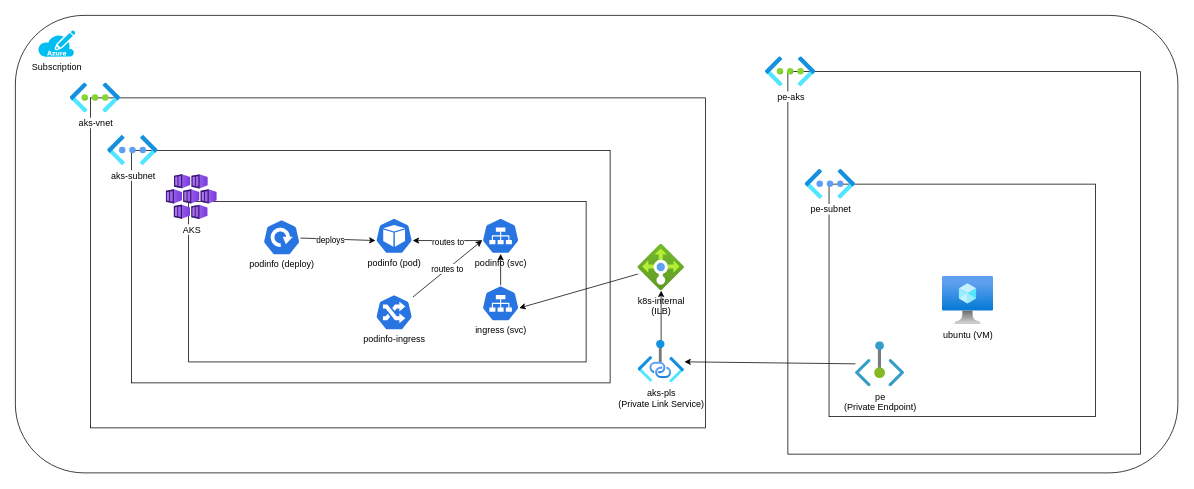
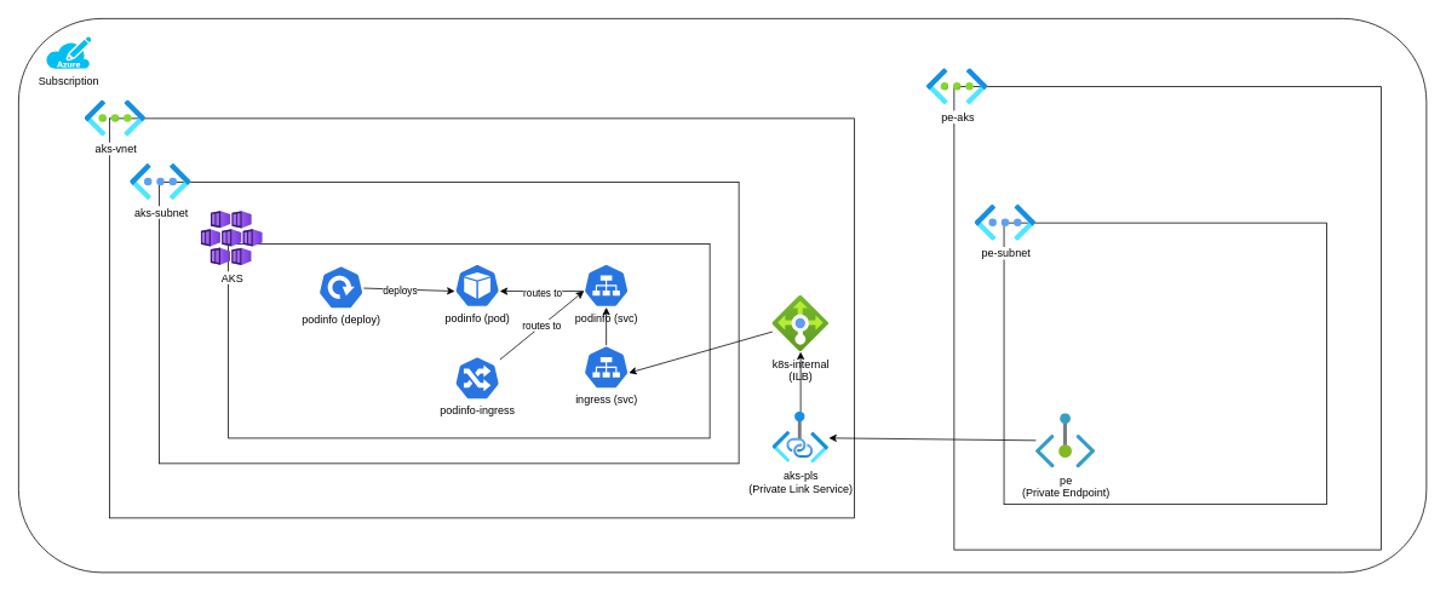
  <mxCell id="0" />
  <mxCell id="1" parent="0" />
  <mxCell id="2" value="" style="rounded=1;whiteSpace=wrap;html=1;" parent="1" vertex="1"><mxGeometry x="20" y="20" width="1550" height="610" as="geometry" /></mxCell>
  <mxCell id="3" value="Subscription" style="verticalLabelPosition=bottom;html=1;verticalAlign=top;align=center;strokeColor=none;fillColor=#00BEF2;shape=mxgraph.azure.azure_subscription;" parent="1" vertex="1"><mxGeometry x="50" y="40" width="50" height="35" as="geometry" /></mxCell>
  <mxCell id="4" value="" style="whiteSpace=wrap;html=1;" parent="1" vertex="1"><mxGeometry x="120" y="130" width="820" height="440" as="geometry" /></mxCell>
  <mxCell id="5" value="aks-vnet" style="aspect=fixed;html=1;points=[];align=center;image;fontSize=12;image=img/lib/azure2/networking/Virtual_Networks.svg;" parent="1" vertex="1"><mxGeometry x="93" y="110" width="67" height="40" as="geometry" /></mxCell>
  <mxCell id="6" value="" style="group" parent="1" vertex="1" connectable="0"><mxGeometry x="143" y="220" width="670" height="290" as="geometry" /></mxCell>
  <mxCell id="7" value="" style="whiteSpace=wrap;html=1;" parent="6" vertex="1"><mxGeometry x="31.905" y="-20" width="638.095" height="310" as="geometry" /></mxCell>
  <mxCell id="8" value="" style="group" parent="6" vertex="1" connectable="0"><mxGeometry x="78" y="12.083" width="560" height="253.75" as="geometry" /></mxCell>
  <mxCell id="9" value="" style="whiteSpace=wrap;html=1;" parent="8" vertex="1"><mxGeometry x="30" y="36.25" width="530" height="213.75" as="geometry" /></mxCell>
  <mxCell id="10" value="AKS" style="aspect=fixed;html=1;points=[];align=center;image;fontSize=12;image=img/lib/azure2/containers/Kubernetes_Services.svg;" parent="8" vertex="1"><mxGeometry width="68" height="60" as="geometry" /></mxCell>
  <mxCell id="11" style="edgeStyle=none;html=1;entryX=0.995;entryY=0.63;entryDx=0;entryDy=0;entryPerimeter=0;exitX=0.005;exitY=0.63;exitDx=0;exitDy=0;exitPerimeter=0;" parent="8" source="14" target="13" edge="1"><mxGeometry relative="1" as="geometry"><mxPoint x="439" y="173.27" as="sourcePoint" /></mxGeometry></mxCell>
  <mxCell id="12" value="routes to" style="edgeLabel;html=1;align=center;verticalAlign=middle;resizable=0;points=[];" parent="11" vertex="1" connectable="0"><mxGeometry x="0.001" y="1" relative="1" as="geometry"><mxPoint as="offset" /></mxGeometry></mxCell>
  <mxCell id="13" value="&lt;br&gt;&lt;br&gt;&lt;br&gt;&lt;br&gt;&lt;br&gt;podinfo (pod)" style="sketch=0;html=1;dashed=0;whitespace=wrap;fillColor=#2875E2;strokeColor=#ffffff;points=[[0.005,0.63,0],[0.1,0.2,0],[0.9,0.2,0],[0.5,0,0],[0.995,0.63,0],[0.72,0.99,0],[0.5,1,0],[0.28,0.99,0]];shape=mxgraph.kubernetes.icon;prIcon=pod" parent="8" vertex="1"><mxGeometry x="279" y="57.917" width="50" height="48" as="geometry" /></mxCell>
  <mxCell id="14" value="&lt;br&gt;&lt;br&gt;&lt;br&gt;&lt;br&gt;&lt;br&gt;podinfo (svc)" style="sketch=0;html=1;dashed=0;whitespace=wrap;fillColor=#2875E2;strokeColor=#ffffff;points=[[0.005,0.63,0],[0.1,0.2,0],[0.9,0.2,0],[0.5,0,0],[0.995,0.63,0],[0.72,0.99,0],[0.5,1,0],[0.28,0.99,0]];shape=mxgraph.kubernetes.icon;prIcon=svc" parent="8" vertex="1"><mxGeometry x="421" y="57.917" width="50" height="48" as="geometry" /></mxCell>
  <mxCell id="15" style="edgeStyle=none;html=1;entryX=0.005;entryY=0.63;entryDx=0;entryDy=0;entryPerimeter=0;" parent="8" source="17" target="13" edge="1"><mxGeometry relative="1" as="geometry" /></mxCell>
  <mxCell id="16" value="deploys" style="edgeLabel;html=1;align=center;verticalAlign=middle;resizable=0;points=[];" parent="15" vertex="1" connectable="0"><mxGeometry x="-0.199" y="-1" relative="1" as="geometry"><mxPoint as="offset" /></mxGeometry></mxCell>
  <mxCell id="17" value="&lt;br&gt;&lt;br&gt;&lt;br&gt;&lt;br&gt;&lt;br&gt;podinfo (deploy)" style="sketch=0;html=1;dashed=0;whitespace=wrap;fillColor=#2875E2;strokeColor=#ffffff;points=[[0.005,0.63,0],[0.1,0.2,0],[0.9,0.2,0],[0.5,0,0],[0.995,0.63,0],[0.72,0.99,0],[0.5,1,0],[0.28,0.99,0]];shape=mxgraph.kubernetes.icon;prIcon=deploy" parent="8" vertex="1"><mxGeometry x="129" y="59.997" width="50" height="48" as="geometry" /></mxCell>
  <mxCell id="18" value="routes to" style="edgeStyle=none;html=1;entryX=0.005;entryY=0.63;entryDx=0;entryDy=0;entryPerimeter=0;" edge="1" parent="8" source="19" target="14"><mxGeometry relative="1" as="geometry" /></mxCell>
  <mxCell id="19" value="&lt;br&gt;&lt;br&gt;&lt;br&gt;&lt;br&gt;&lt;br&gt;podinfo-ingress" style="sketch=0;html=1;dashed=0;whitespace=wrap;fillColor=#2875E2;strokeColor=#ffffff;points=[[0.005,0.63,0],[0.1,0.2,0],[0.9,0.2,0],[0.5,0,0],[0.995,0.63,0],[0.72,0.99,0],[0.5,1,0],[0.28,0.99,0]];shape=mxgraph.kubernetes.icon;prIcon=ing" vertex="1" parent="8"><mxGeometry x="279" y="159.917" width="50" height="48" as="geometry" /></mxCell>
  <mxCell id="20" style="edgeStyle=none;html=1;" edge="1" parent="8" source="21" target="14"><mxGeometry relative="1" as="geometry" /></mxCell>
  <mxCell id="21" value="&lt;br&gt;&lt;br&gt;&lt;br&gt;&lt;br&gt;&lt;br&gt;ingress (svc)" style="sketch=0;html=1;dashed=0;whitespace=wrap;fillColor=#2875E2;strokeColor=#ffffff;points=[[0.005,0.63,0],[0.1,0.2,0],[0.9,0.2,0],[0.5,0,0],[0.995,0.63,0],[0.72,0.99,0],[0.5,1,0],[0.28,0.99,0]];shape=mxgraph.kubernetes.icon;prIcon=svc" vertex="1" parent="8"><mxGeometry x="421" y="147.917" width="50" height="48" as="geometry" /></mxCell>
  <mxCell id="22" value="aks-subnet" style="aspect=fixed;html=1;points=[];align=center;image;fontSize=12;image=img/lib/azure2/networking/Virtual_Networks_Classic.svg;" parent="1" vertex="1"><mxGeometry x="143" y="180" width="67" height="40" as="geometry" /></mxCell>
  <mxCell id="23" style="edgeStyle=none;html=1;entryX=0.995;entryY=0.63;entryDx=0;entryDy=0;entryPerimeter=0;" parent="1" source="24" target="21" edge="1"><mxGeometry relative="1" as="geometry"><mxPoint x="709.75" y="410.24" as="targetPoint" /></mxGeometry></mxCell>
  <mxCell id="24" value="k8s-internal&lt;br&gt;(ILB)" style="aspect=fixed;html=1;points=[];align=center;image;fontSize=12;image=img/lib/azure2/networking/Load_Balancers.svg;" parent="1" vertex="1"><mxGeometry x="850" y="325" width="62" height="62" as="geometry" /></mxCell>
  <mxCell id="25" value="" style="whiteSpace=wrap;html=1;" parent="1" vertex="1"><mxGeometry x="1050" y="95" width="470" height="510" as="geometry" /></mxCell>
  <mxCell id="26" value="pe-aks" style="aspect=fixed;html=1;points=[];align=center;image;fontSize=12;image=img/lib/azure2/networking/Virtual_Networks.svg;" parent="1" vertex="1"><mxGeometry x="1020" y="75" width="67" height="40" as="geometry" /></mxCell>
  <mxCell id="27" style="edgeStyle=none;html=1;" parent="1" source="28" target="24" edge="1"><mxGeometry relative="1" as="geometry" /></mxCell>
  <mxCell id="28" value="aks-pls&lt;br&gt;(Private Link Service)" style="aspect=fixed;html=1;points=[];align=center;image;fontSize=12;image=img/lib/azure2/networking/Private_Link.svg;" parent="1" vertex="1"><mxGeometry x="850" y="453.17" width="62" height="56.83" as="geometry" /></mxCell>
  <mxCell id="29" value="" style="whiteSpace=wrap;html=1;" parent="1" vertex="1"><mxGeometry x="1104.9" y="245" width="355.1" height="310" as="geometry" /></mxCell>
- <mxCell id="30" value="ubuntu (VM)" style="aspect=fixed;html=1;points=[];align=center;image;fontSize=12;image=img/lib/azure2/compute/Virtual_Machine.svg;" parent="1" vertex="1"><mxGeometry x="1255.5" y="368" width="69" height="64" as="geometry" /></mxCell>
  <mxCell id="31" value="pe-subnet" style="aspect=fixed;html=1;points=[];align=center;image;fontSize=12;image=img/lib/azure2/networking/Virtual_Networks_Classic.svg;" parent="1" vertex="1"><mxGeometry x="1073" y="225" width="67" height="40" as="geometry" /></mxCell>
  <mxCell id="32" value="pe&lt;br&gt;(Private Endpoint)" style="aspect=fixed;html=1;points=[];align=center;image;fontSize=12;image=img/lib/azure2/networking/Private_Endpoint.svg;" parent="1" vertex="1"><mxGeometry x="1140" y="455" width="65.46" height="60" as="geometry" /></mxCell>
  <mxCell id="33" style="edgeStyle=none;html=1;" parent="1" source="32" target="28" edge="1"><mxGeometry relative="1" as="geometry" /></mxCell>
